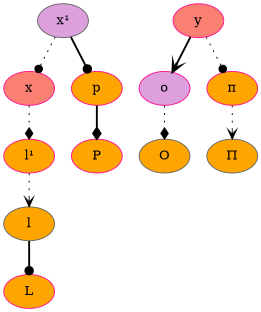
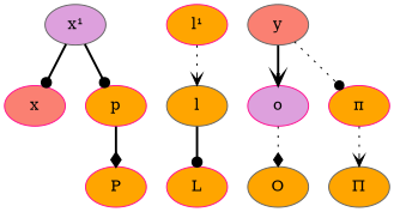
  digraph {
    node [color=deeppink fillcolor=orange style=filled]
    edge [arrowhead=dot style=bold]
    n1 [color=gray40 fillcolor=plum label="x¹"]
    x [fillcolor=salmon]
    p
    n4 [label="l¹"]
    P
    l [color=gray40]
-   y [fillcolor=salmon]
+   y [color=gray40 fillcolor=salmon]
    o [fillcolor=plum]
    n9 [label="π"]
    L
    O [color=gray40]
    n12 [color=gray40 label="Π"]
-   n1 -> x [style=dotted]
+   n1 -> x
    n1 -> p
-   x -> n4 [arrowhead=diamond style=dotted]
    p -> P [arrowhead=diamond]
    n4 -> l [arrowhead=vee style=dotted]
    l -> L
    y -> o [arrowhead=vee]
    y -> n9 [style=dotted]
    o -> O [arrowhead=diamond style=dotted]
    n9 -> n12 [arrowhead=vee style=dotted]
  }
